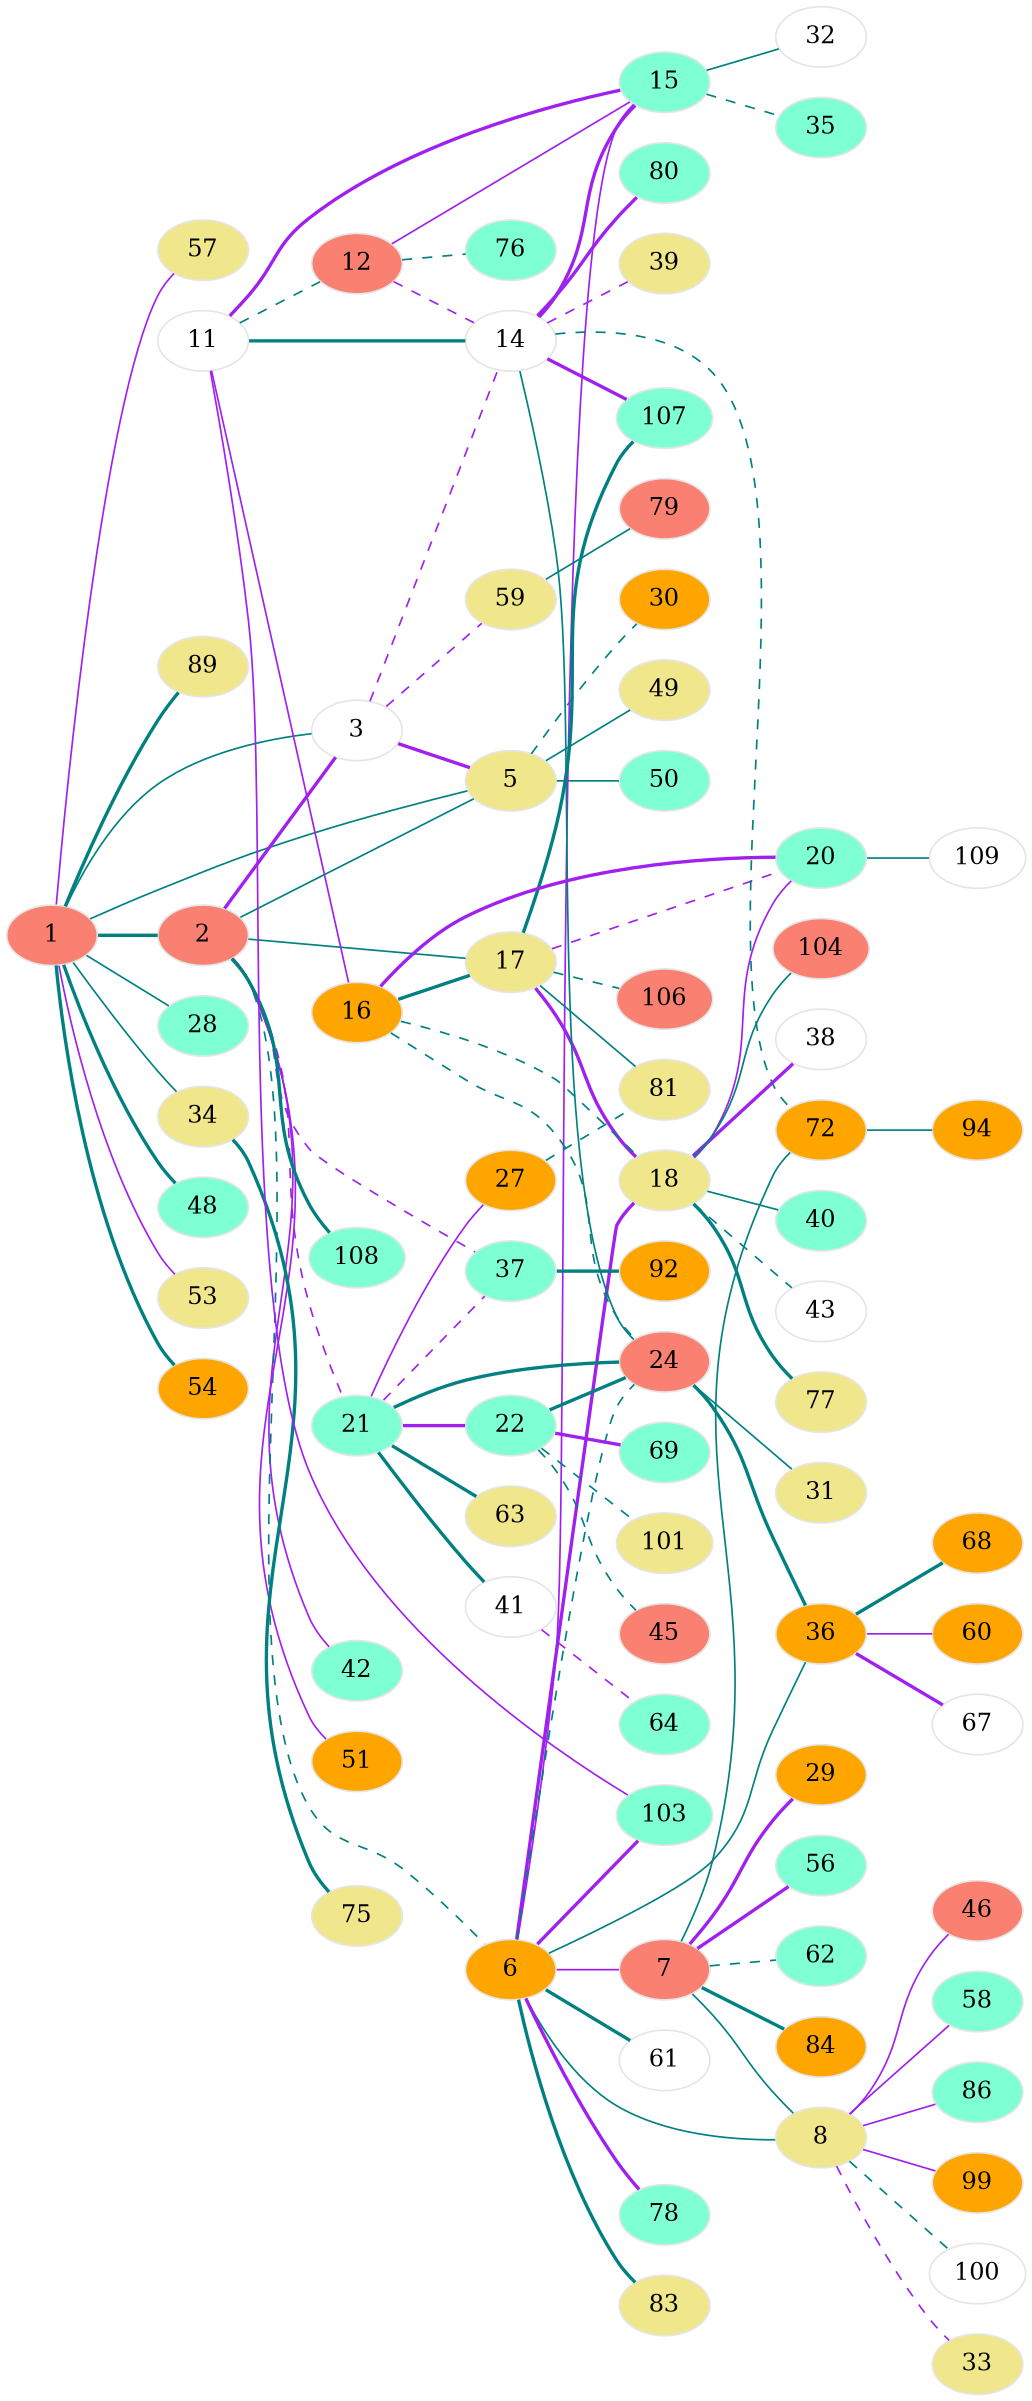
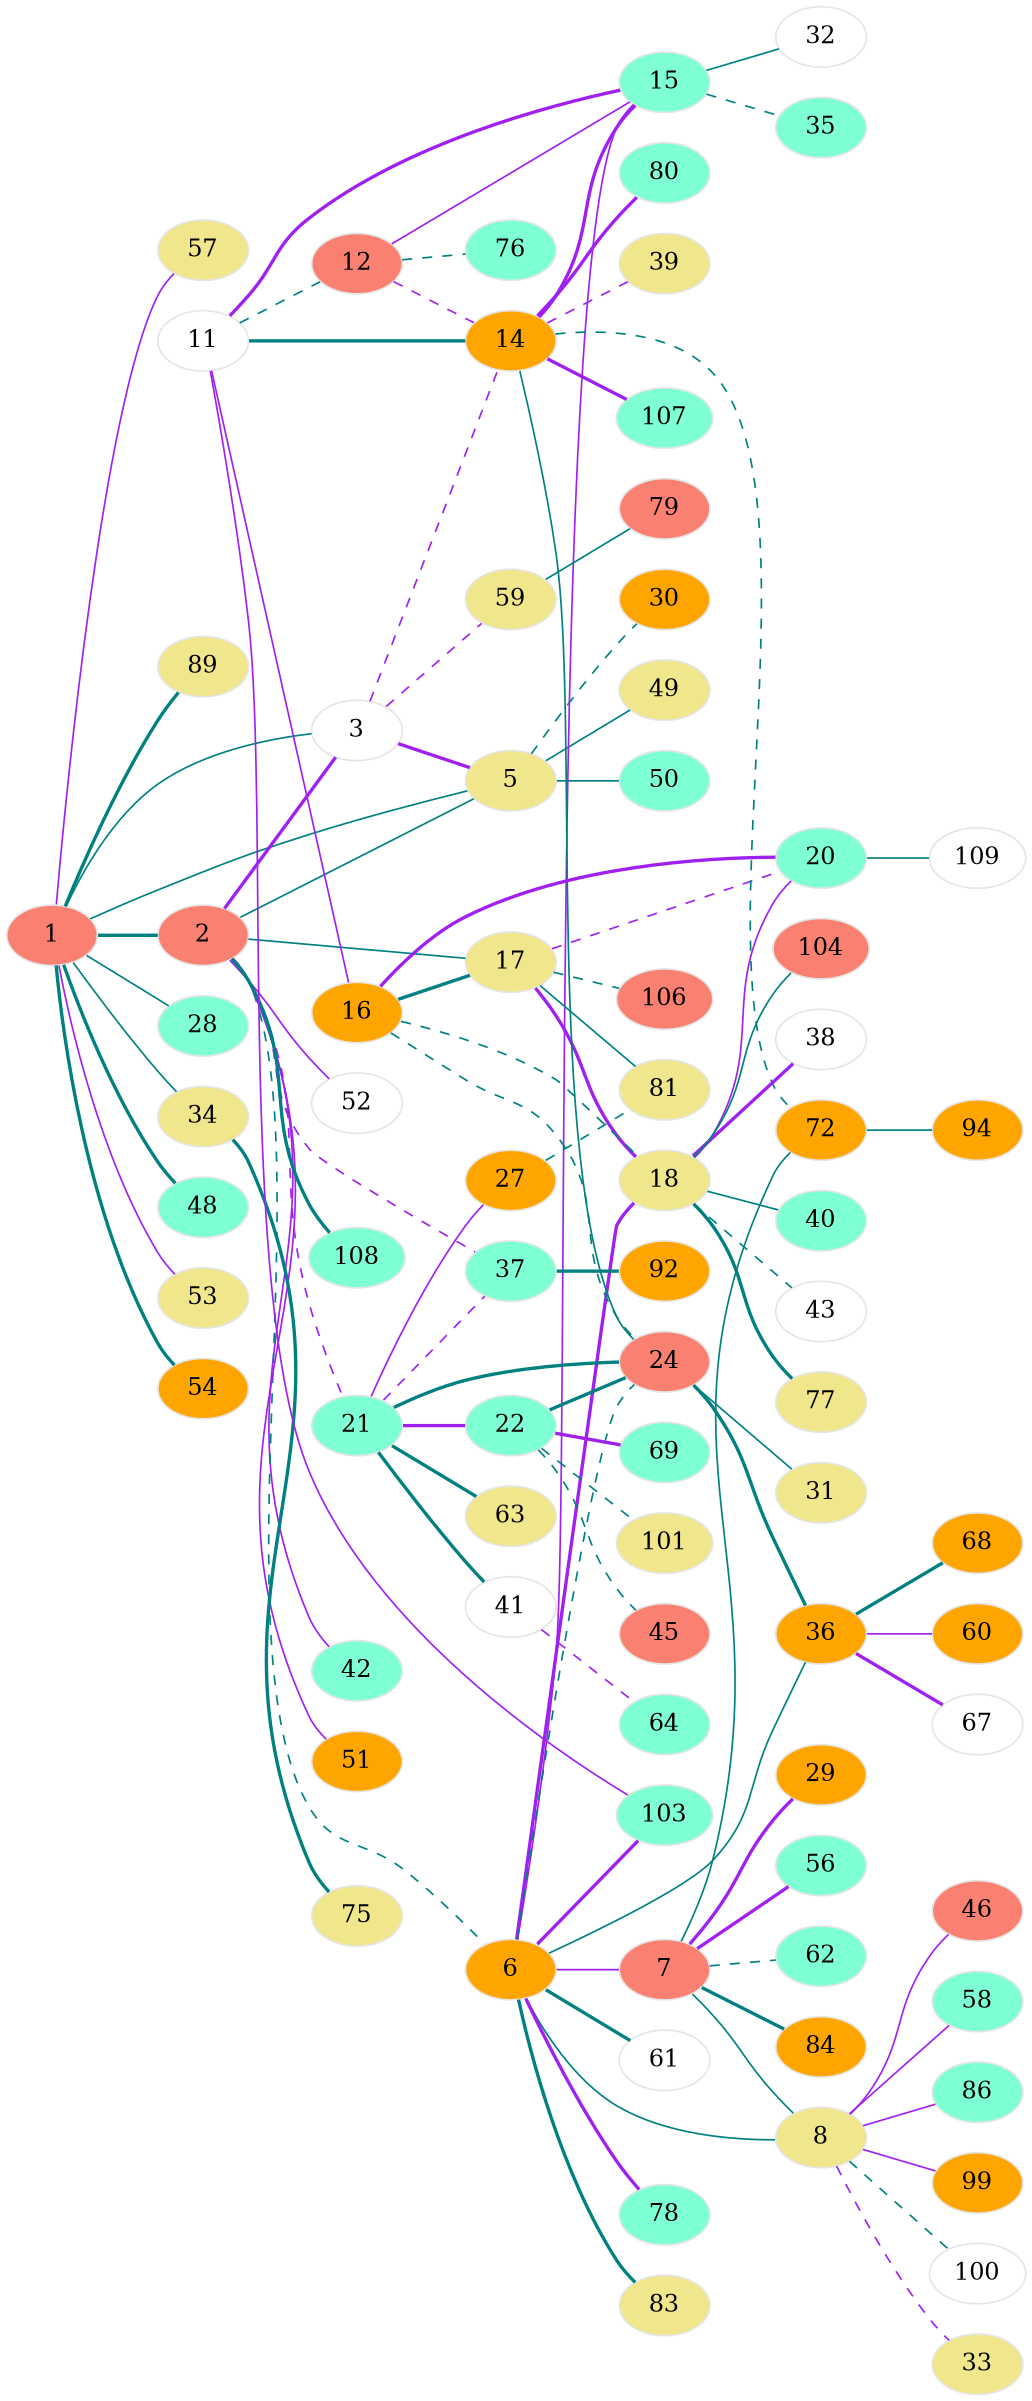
  graph {
    rankdir=LR
    node [color=gray90 fillcolor=aquamarine style=filled]
    edge [color=teal style=solid]
    1 [fillcolor=salmon super="+4"]
    2 [fillcolor=salmon super="+102"]
    3 [fillcolor=white]
    5 [fillcolor=khaki super="+57"]
    28
    34 [fillcolor=khaki]
    48
    53 [fillcolor=khaki]
    54 [fillcolor=orange]
    n10 [fillcolor=khaki label=57]
    89 [fillcolor=khaki]
    42
    6 [fillcolor=orange super="+9"]
    17 [fillcolor=khaki super="+44"]
    21 [super="+25"]
    37 [super="+70"]
    51 [fillcolor=orange super="+98"]
+   52 [fillcolor=white]
    108
-   14 [fillcolor=white super="+87"]
+   14 [fillcolor=orange super="+87"]
    59 [fillcolor=khaki super="+96"]
    30 [fillcolor=orange]
    49 [fillcolor=khaki]
    50
    75 [fillcolor=khaki super="+82"]
    7 [fillcolor=salmon super="+26"]
    8 [fillcolor=khaki super="+10"]
    15 [super="+73"]
    18 [fillcolor=khaki super="+47"]
    24 [fillcolor=salmon super="+93"]
    36 [fillcolor=orange super="+105"]
    61 [fillcolor=white]
    78
    83 [fillcolor=khaki]
    103
    107
    20
    81 [fillcolor=khaki super="+97"]
    106 [fillcolor=salmon]
    22 [super="+23"]
    27 [fillcolor=orange]
    41 [fillcolor=white]
    63 [fillcolor=khaki]
    n44 [fillcolor=orange label=92]
    72 [fillcolor=orange super="+74"]
    39 [fillcolor=khaki]
    80
    79 [fillcolor=salmon]
    29 [fillcolor=orange]
    56 [super="+90"]
    62 [super="+91"]
    84 [fillcolor=orange]
    33 [fillcolor=khaki]
    46 [fillcolor=salmon super="+66"]
    58
    86 [super="+92"]
    99 [fillcolor=orange]
    100 [fillcolor=white]
    32 [fillcolor=white]
    35
    38 [fillcolor=white super="+65"]
    40
    43 [fillcolor=white]
    77 [fillcolor=khaki]
    104 [fillcolor=salmon]
    31 [fillcolor=khaki]
    60 [fillcolor=orange]
    67 [fillcolor=white super="+85"]
    68 [fillcolor=orange super="+88"]
    94 [fillcolor=orange]
    11 [fillcolor=white super="+13"]
    12 [fillcolor=salmon]
    16 [fillcolor=orange super="+19"]
    76
    109 [fillcolor=white]
    45 [fillcolor=salmon]
    69
    101 [fillcolor=khaki]
    64
    1 -- 2 [style=bold weight=2]
    1 -- 3 [weight=2]
    1 -- 5 [weight=2]
    1 -- 28
    1 -- 34
    1 -- 48 [style=bold]
    1 -- 53 [color=purple]
    1 -- 54 [style=bold]
    1 -- n10 [color=purple]
    1 -- 89 [style=bold]
    2 -- 3 [color=purple style=bold]
    2 -- 5
    2 -- 42 [color=purple]
    2 -- 6 [style=dashed]
    2 -- 17
    2 -- 21 [color=purple style=dashed]
    2 -- 37 [color=purple style=dashed]
    2 -- 51 [color=purple]
+   2 -- 52 [color=purple]
    2 -- 108 [style=bold]
    3 -- 5 [color=purple style=bold]
    3 -- 14 [color=purple style=dashed]
    3 -- 59 [color=purple style=dashed]
    5 -- 30 [style=dashed]
    5 -- 49
    5 -- 50
    34 -- 75 [style=bold]
    6 -- 7 [color=purple weight=2]
    6 -- 8 [weight=4]
    6 -- 15 [color=purple]
    6 -- 18 [color=purple style=bold]
    6 -- 24 [style=dashed]
    6 -- 36
    6 -- 61 [style=bold]
    6 -- 78 [color=purple style=bold]
    6 -- 83 [style=bold]
    6 -- 103 [color=purple style=bold]
    17 -- 18 [color=purple style=bold]
-   17 -- 107 [style=bold]
    17 -- 20 [color=purple style=dashed]
    17 -- 81
    17 -- 106 [style=dashed]
    21 -- 37 [color=purple style=dashed]
    21 -- 24 [style=bold weight=2]
    21 -- 22 [color=purple style=bold weight=4]
    21 -- 27 [color=purple]
    21 -- 41 [style=bold]
    21 -- 63 [style=bold]
    37 -- n44 [style=bold]
    14 -- 15 [color=purple style=bold]
    14 -- 24
    14 -- 107 [color=purple style=bold]
    14 -- 72 [style=dashed]
    14 -- 39 [color=purple style=dashed]
    14 -- 80 [color=purple style=bold]
    59 -- 79
    7 -- 8 [weight=2]
    7 -- 72
    7 -- 29 [color=purple style=bold]
    7 -- 56 [color=purple style=bold]
    7 -- 62 [style=dashed]
    7 -- 84 [style=bold]
    8 -- 33 [color=purple style=dashed]
    8 -- 46 [color=purple]
    8 -- 58 [color=purple]
    8 -- 86 [color=purple]
    8 -- 99 [color=purple]
    8 -- 100 [style=dashed]
    15 -- 32
    15 -- 35 [style=dashed]
    18 -- 20 [color=purple]
    18 -- 38 [color=purple style=bold]
    18 -- 40
    18 -- 43 [style=dashed]
    18 -- 77 [style=bold]
    18 -- 104
    24 -- 36 [style=bold]
    24 -- 31
    36 -- 60 [color=purple]
    36 -- 67 [color=purple style=bold]
    36 -- 68 [style=bold]
    20 -- 109
    22 -- 24 [style=bold weight=2]
    22 -- 45 [style=dashed]
    22 -- 69 [color=purple style=bold]
    22 -- 101 [style=dashed]
    27 -- 81 [style=dashed]
    41 -- 64 [color=purple style=dashed]
    72 -- 94
    11 -- 14 [style=bold weight=2]
    11 -- 15 [color=purple style=bold weight=2]
    11 -- 103 [color=purple]
    11 -- 12 [style=dashed weight=2]
    11 -- 16 [color=purple]
    12 -- 14 [color=purple style=dashed]
    12 -- 15 [color=purple]
    12 -- 76 [style=dashed]
    16 -- 17 [style=bold weight=2]
    16 -- 18 [style=dashed weight=2]
    16 -- 24 [style=dashed]
    16 -- 20 [color=purple style=bold weight=2]
  }
